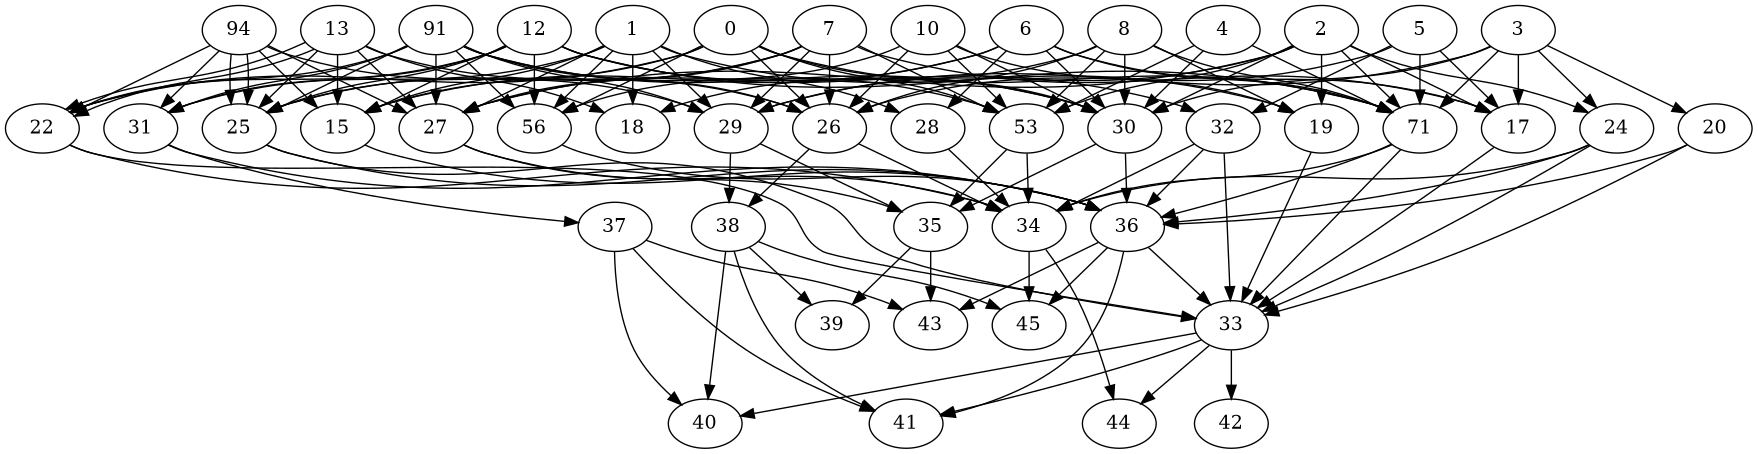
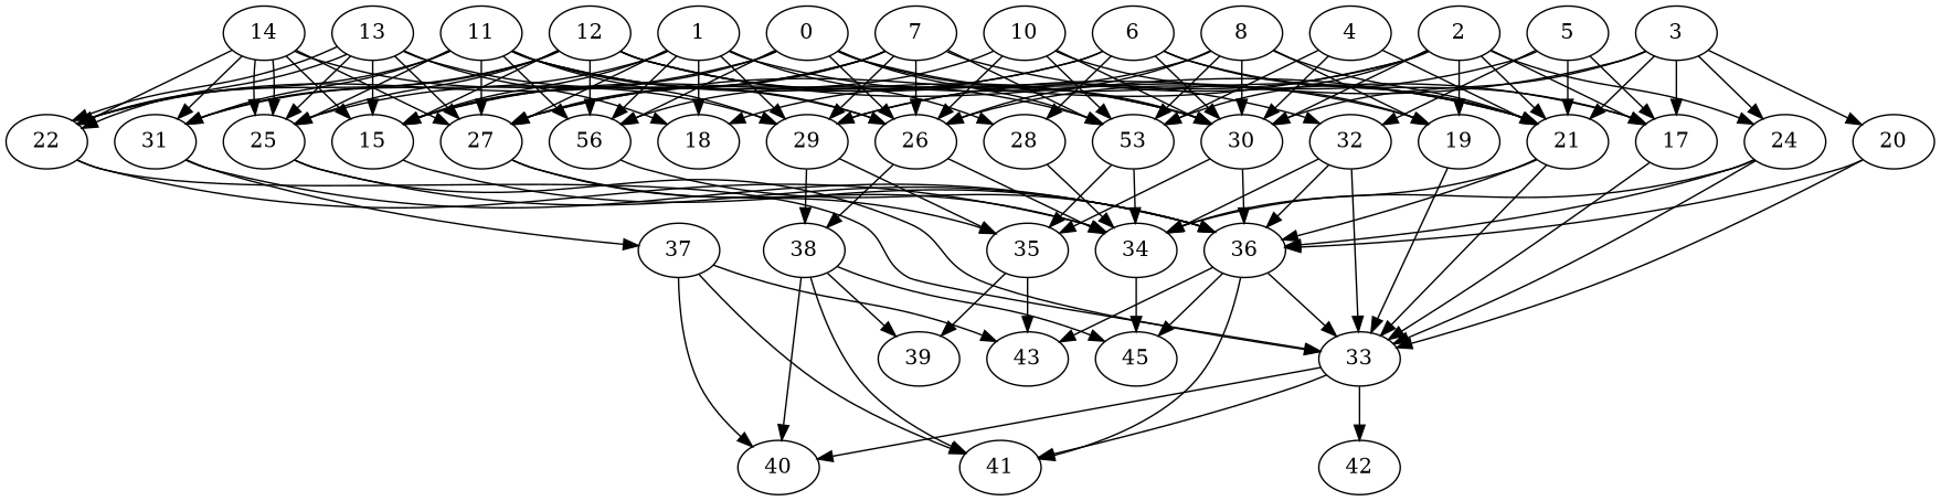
  digraph {
    node [alpha=0.18]
    1 [alpha=0.14 expect_size=195769982913774752]
    15 [alpha=0.11 expect_size=25764631406774616]
    n3 [alpha=0.03 expect_size=19648603419010540 label=56]
    18 [alpha=0.04 expect_size=97906629293626416]
    19 [expect_size=42243555120423320]
    27 [alpha=0.15 expect_size=1123716112205059200]
    28 [alpha=0.01 expect_size=33101544152484196]
    29 [alpha=0.14 expect_size=1649689392146067712]
    31 [alpha=0.07 expect_size=2770313841565275648]
    36 [alpha=0.05 expect_size=469166532848736448]
    33 [alpha=0.01 expect_size=3098375965415448]
    34 [alpha=0.17 expect_size=165655302643009]
    35 [alpha=0.08 expect_size=24461667735724052]
    38 [alpha=0.08 expect_size=8810454471501558]
    37 [alpha=0.13 expect_size=5333645932669875]
    41 [alpha=0.03 expect_size=912348402617821]
    45 [alpha=0.08 expect_size=2120075463505313024]
    43 [alpha=0.10 expect_size=18697631378043352]
    40 [alpha=0.01 expect_size=230583040836926400]
    42 [alpha=0.08 expect_size=18049451669437696]
-   44 [alpha=0.08 expect_size=14351042124709888000]
    39 [expect_size=93226409555623149568]
    2 [expect_size=1698087433120142080]
    17 [alpha=0.13 expect_size=1286982412467024640]
-   21 [alpha=0.03 expect_size=10391655097408944 label=71]
+   21 [alpha=0.03 expect_size=10391655097408944]
    n26 [expect_size=2226348575952943972352 label=53]
    24 [alpha=0.00 expect_size=471224765803216768]
    30 [alpha=0.07 expect_size=473880656545649984]
    3 [alpha=0.16 expect_size=764208078944456409088]
    20 [alpha=0.04 expect_size=25432401394027504]
    22 [alpha=0.17 expect_size=1717593131840438272000]
    4 [alpha=0.20 expect_size=32972196175372716]
    5 [alpha=0.11 expect_size=7456772299929538]
    26 [alpha=0.06 expect_size=349281493522055168000]
    32 [alpha=0.05 expect_size=485210395265802368]
    6 [alpha=0.06 expect_size=8580325099487394]
    7 [alpha=0.03 expect_size=1479752600942026496]
    25 [expect_size=558016627638531648]
    8 [alpha=0.17 expect_size=815344842895126016]
    n40 [alpha=0.02 expect_size=2906417236460561 label=0]
    10 [alpha=0.14 expect_size=10565298888668156]
-   11 [alpha=0.01 expect_size=42891041996378512 label=91]
+   11 [alpha=0.01 expect_size=42891041996378512]
    12 [alpha=0.15 expect_size=315066429995079]
    13 [alpha=0.12 expect_size=53840302420139180032]
-   14 [alpha=0.09 expect_size=1230021295485583622144 label=94]
+   14 [alpha=0.09 expect_size=1230021295485583622144]
    1 -> 15
    1 -> n3
    1 -> 18
    1 -> 19
    1 -> 27
    1 -> 28
    1 -> 29
    1 -> 31
    15 -> 36
    n3 -> 36
    19 -> 33
    27 -> 34
    27 -> 35
    28 -> 34
    29 -> 35
    29 -> 38
    31 -> 36
    31 -> 37
    36 -> 33
    36 -> 41
    36 -> 45
    36 -> 43
    33 -> 41
    33 -> 40
    33 -> 42
-   33 -> 44
    34 -> 45
-   34 -> 44
    35 -> 43
    35 -> 39
    38 -> 41
    38 -> 45
    38 -> 40
    38 -> 39
    37 -> 41
    37 -> 43
    37 -> 40
    2 -> 19
    2 -> 27
    2 -> 29
    2 -> 17
    2 -> 21
    2 -> n26
    2 -> 24
    2 -> 30
    17 -> 33
    21 -> 36
    21 -> 33
    21 -> 34
    n26 -> 34
    n26 -> 35
    24 -> 36
    24 -> 33
    24 -> 34
    30 -> 36
    30 -> 35
    3 -> 29
    3 -> 17
    3 -> 21
    3 -> 24
    3 -> 30
    3 -> 20
    20 -> 36
    20 -> 33
    22 -> 33
    22 -> 34
    4 -> 21
    4 -> n26
    4 -> 30
    5 -> 17
    5 -> 21
    5 -> 26
    5 -> 32
    26 -> 34
    26 -> 38
    32 -> 36
    32 -> 33
    32 -> 34
    6 -> 15
    6 -> 27
    6 -> 28
    6 -> 17
    6 -> 21
    6 -> 30
    7 -> 15
    7 -> 27
    7 -> 29
    7 -> 17
    7 -> n26
    7 -> 26
    7 -> 25
    25 -> 36
    25 -> 33
    8 -> 18
    8 -> 19
    8 -> 21
    8 -> n26
    8 -> 30
    8 -> 26
    n40 -> n3
    n40 -> 21
    n40 -> n26
    n40 -> 30
    n40 -> 22
    n40 -> 26
-   n40 -> 25
+   n40 -> 15
    10 -> n3
    10 -> 19
    10 -> n26
    10 -> 30
    10 -> 26
    11 -> n3
    11 -> 27
    11 -> 29
    11 -> 31
    11 -> n26
    11 -> 30
    11 -> 22
    11 -> 26
    11 -> 25
    12 -> 15
    12 -> n3
    12 -> 31
    12 -> 21
    12 -> 30
    12 -> 22
    12 -> 32
    12 -> 25
    13 -> 15
    13 -> 18
    13 -> 27
    13 -> 22
    13 -> 22
    13 -> 26
    13 -> 25
    14 -> 15
    14 -> 27
    14 -> 29
    14 -> 31
    14 -> 22
    14 -> 25
    14 -> 25
  }
